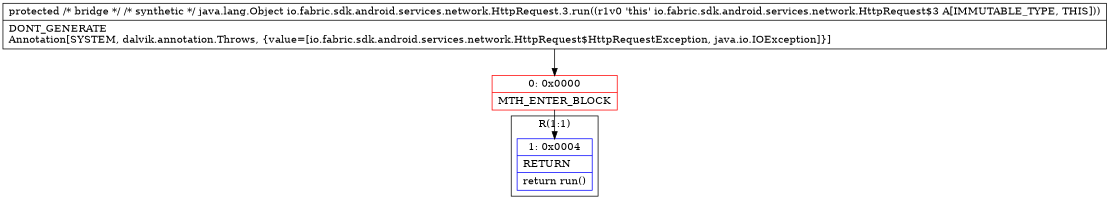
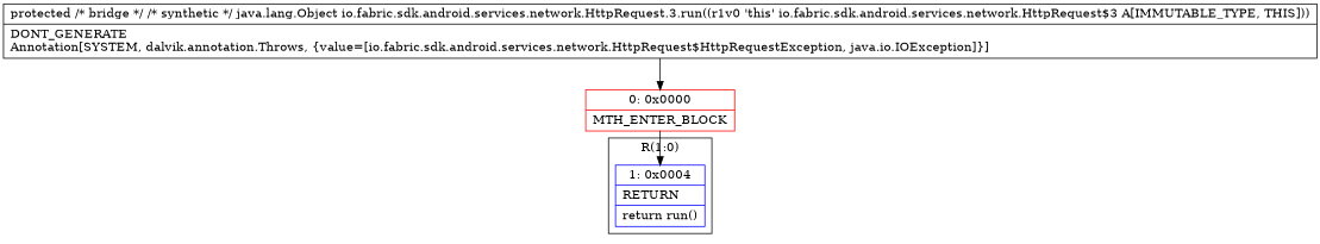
  digraph {
    node [shape=record]
    n1 [color=blue label="{1\:\ 0x0004|RETURN\l|return run()\l}"]
    n2 [color=red label="{0\:\ 0x0000|MTH_ENTER_BLOCK\l}"]
    n3 [label="{protected \/* bridge *\/ \/* synthetic *\/ java.lang.Object io.fabric.sdk.android.services.network.HttpRequest.3.run((r1v0 'this' io.fabric.sdk.android.services.network.HttpRequest$3 A[IMMUTABLE_TYPE, THIS]))  | DONT_GENERATE\lAnnotation[SYSTEM, dalvik.annotation.Throws, \{value=[io.fabric.sdk.android.services.network.HttpRequest$HttpRequestException, java.io.IOException]\}]\l}"]
    subgraph cluster_1 {
-     label="R(1:1)"
+     label="R(1:0)"
      n1
    }
    n2 -> n1
    n3 -> n2
  }
